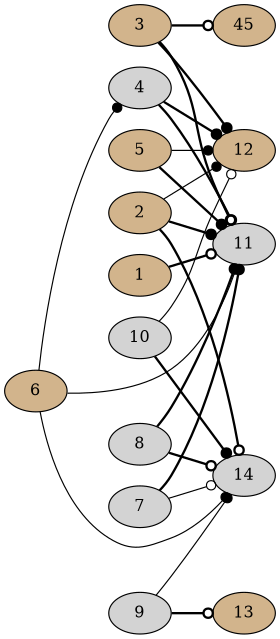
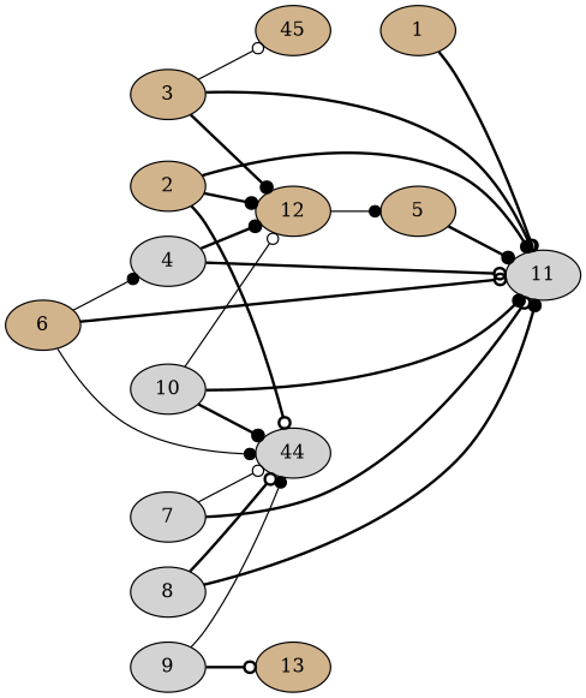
  digraph {
    rankdir=LR
    node [alpha=0.17 fillcolor=tan style=filled]
    edge [arrowhead=dot style=bold]
    1 [alpha=0.14 expect_size=48095232]
    11 [alpha=0.09 expect_size=9772032 fillcolor=lightgrey]
    2 [alpha=0.06 expect_size=6259712]
    12 [alpha=0.15 expect_size=42860544]
-   14 [alpha=0.05 expect_size=35395584 fillcolor=lightgrey]
+   14 [alpha=0.05 expect_size=35395584 fillcolor=lightgrey label=44]
    3 [alpha=0.11 expect_size=36920320]
    n7 [alpha=0.04 expect_size=43551744 label=45]
    4 [alpha=0.03 expect_size=13076480 fillcolor=lightgrey]
    5 [expect_size=17360896]
    6 [alpha=0.10 expect_size=21494784]
    7 [alpha=0.03 expect_size=36007936 fillcolor=lightgrey]
    8 [expect_size=13120512 fillcolor=lightgrey]
    9 [alpha=0.08 expect_size=16248832 fillcolor=lightgrey]
    13 [alpha=0.09 expect_size=9703424]
    10 [expect_size=17290240 fillcolor=lightgrey]
    1 -> 11 [arrowhead=odot]
    2 -> 11
-   2 -> 12 [style=solid]
+   2 -> 12
    2 -> 14 [arrowhead=odot]
    3 -> 11 [arrowhead=odot]
    3 -> 12
-   3 -> n7 [arrowhead=odot]
+   3 -> n7 [arrowhead=odot style=solid]
    4 -> 11 [arrowhead=odot]
    4 -> 12
    5 -> 11
-   5 -> 12 [style=solid]
-   6 -> 11 [arrowhead=odot style=solid]
+   12 -> 5 [style=solid]
+   6 -> 11 [arrowhead=odot]
    6 -> 14 [style=solid]
    6 -> 4 [style=solid]
-   7 -> 11
+   7 -> 11 [arrowhead=odot]
    7 -> 14 [arrowhead=odot style=solid]
    8 -> 11
    8 -> 14 [arrowhead=odot]
    9 -> 14 [style=solid]
    9 -> 13 [arrowhead=odot]
+   10 -> 11
    10 -> 12 [arrowhead=odot style=solid]
    10 -> 14
  }
